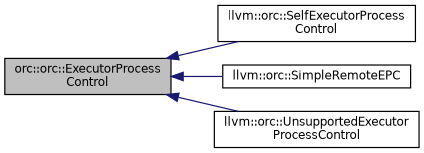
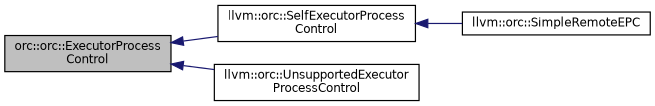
  digraph {
    rankdir=LR
    node [color=black fontname=Helvetica fontsize=10 shape=record]
    edge [color=midnightblue dir=back fontname=Helvetica fontsize=10 labelfontname=Helvetica labelfontsize=10 style=solid]
    n1 [fillcolor=grey75 fontcolor=black height=0.2 label="orc::orc::ExecutorProcess\lControl" style=filled width=0.4]
    n2 [height=0.2 label="llvm::orc::SelfExecutorProcess\lControl" width=0.4]
    n3 [height=0.2 label="llvm::orc::SimpleRemoteEPC" width=0.4]
    n4 [height=0.2 label="llvm::orc::UnsupportedExecutor\lProcessControl" width=0.4]
    n1 -> n2
-   n1 -> n3
+   n2 -> n3
    n1 -> n4
  }
